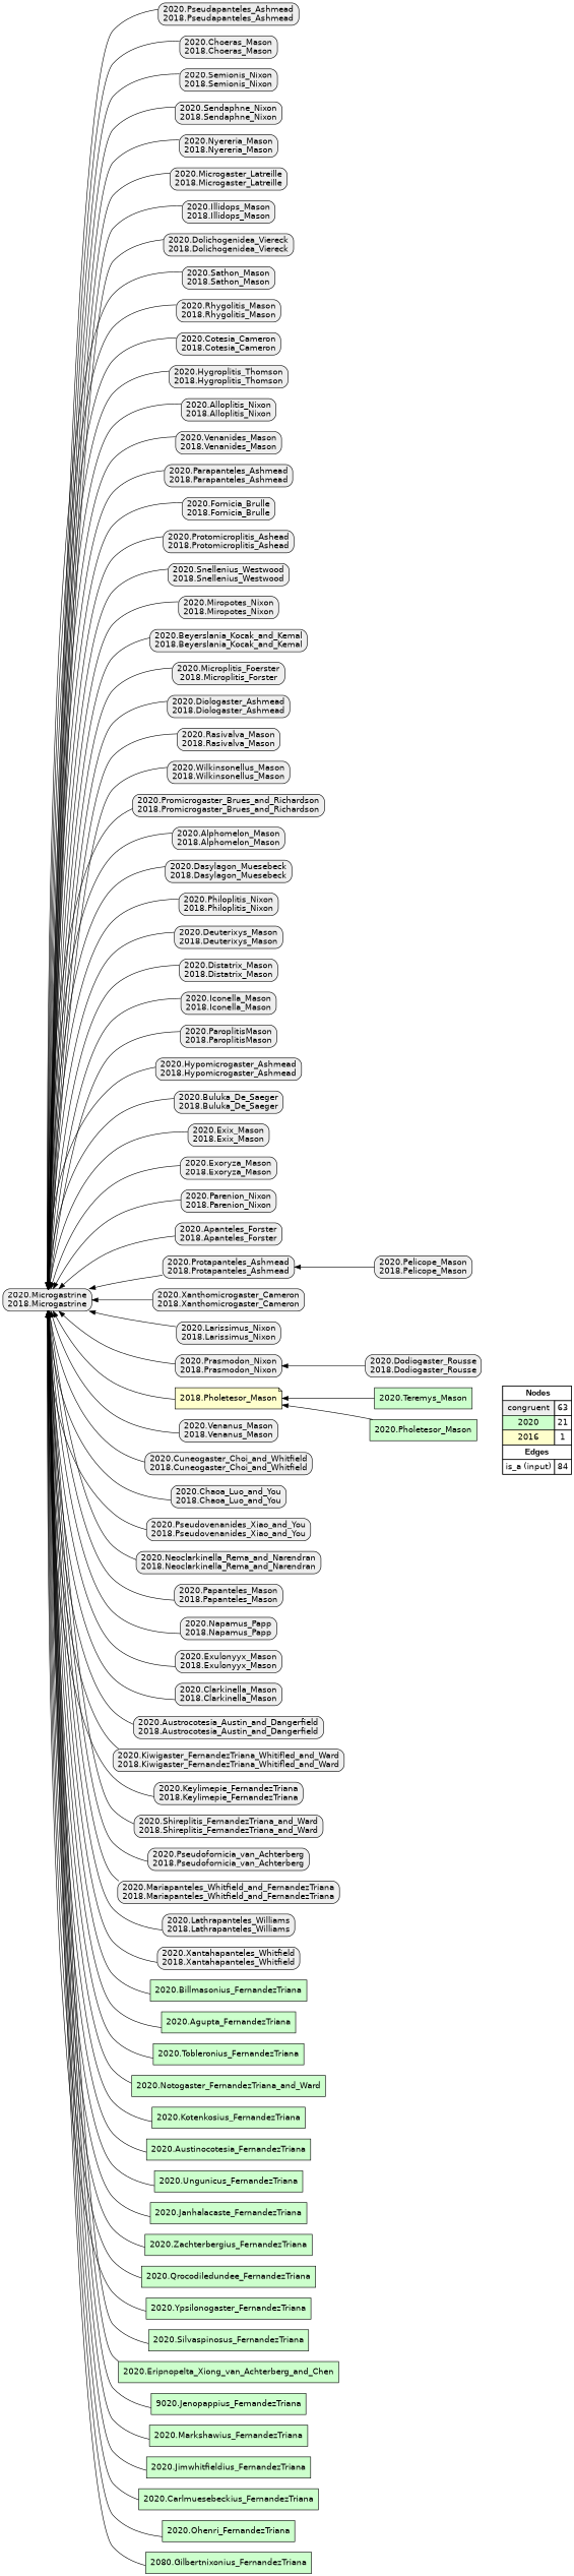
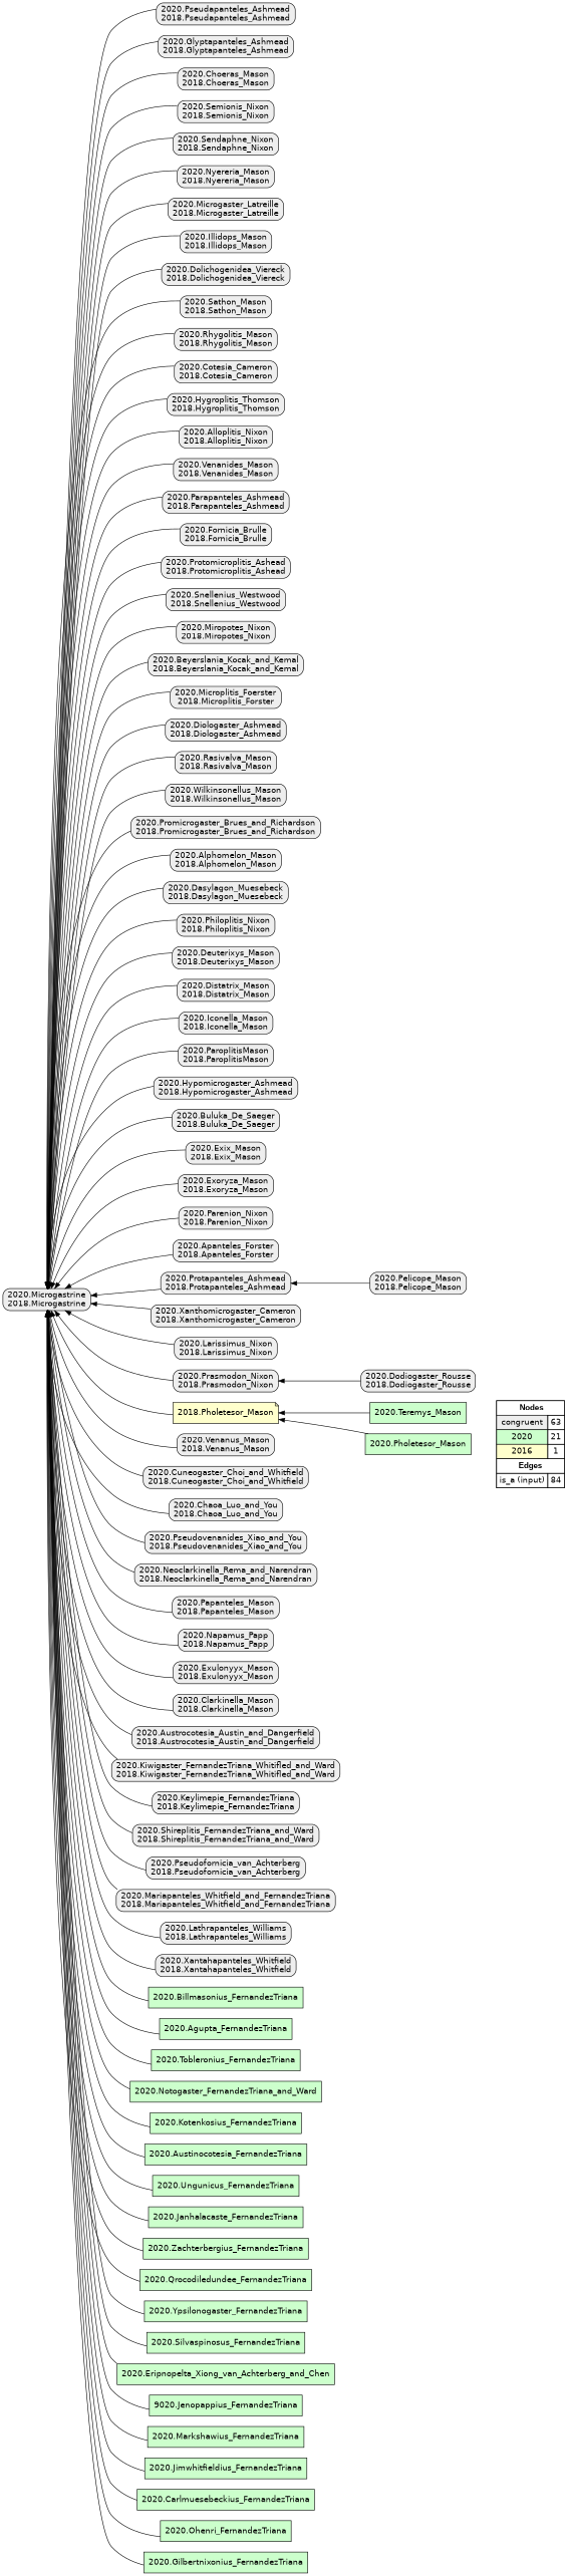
  digraph {
    rankdir=RL
    node [fillcolor="#EEEEEE" fontname=helvetica shape=box style="filled,rounded"]
    edge [arrowhead=normal color="#000000" constraint=true penwidth=1 style=solid]
    n1 [fillcolor=white label=<   <TABLE BORDER="0" CELLBORDER="1" CELLSPACING="0" CELLPADDING="4">  <TR> <TD COLSPAN="2"><font face="Arial Black"> Nodes</font></TD> </TR>  <TR>   <TD bgcolor="#EEEEEE" fontname="helvetica">congruent</TD>   <TD>63</TD>   </TR>  <TR>   <TD bgcolor="#CCFFCC" fontname="helvetica">2020</TD>   <TD>21</TD>   </TR>  <TR>   <TD bgcolor="#FFFFCC" fontname="helvetica">2016</TD>   <TD>1</TD>   </TR>  <TR> <TD COLSPAN="2"><font face = "Arial Black"> Edges </font></TD> </TR>  <TR>   <TD><font color ="#000000">is_a (input)</font></TD><TD>84</TD> </TR> </TABLE>   > margin=0 style=filled]
    "2020.Pseudapanteles_Ashmead\n2018.Pseudapanteles_Ashmead"
    "2020.Microgastrine\n2018.Microgastrine"
+   "2020.Glyptapanteles_Ashmead\n2018.Glyptapanteles_Ashmead"
    "2020.Choeras_Mason\n2018.Choeras_Mason"
    "2020.Semionis_Nixon\n2018.Semionis_Nixon"
    "2020.Sendaphne_Nixon\n2018.Sendaphne_Nixon"
    "2020.Nyereria_Mason\n2018.Nyereria_Mason"
    "2020.Microgaster_Latreille\n2018.Microgaster_Latreille"
    "2020.Illidops_Mason\n2018.Illidops_Mason"
    "2020.Dolichogenidea_Viereck\n2018.Dolichogenidea_Viereck"
    "2020.Sathon_Mason\n2018.Sathon_Mason"
    "2020.Rhygolitis_Mason\n2018.Rhygolitis_Mason"
    "2020.Cotesia_Cameron\n2018.Cotesia_Cameron"
    "2020.Hygroplitis_Thomson\n2018.Hygroplitis_Thomson"
    "2020.Alloplitis_Nixon\n2018.Alloplitis_Nixon"
    "2020.Venanides_Mason\n2018.Venanides_Mason"
    "2020.Parapanteles_Ashmead\n2018.Parapanteles_Ashmead"
    "2020.Fornicia_Brulle\n2018.Fornicia_Brulle"
    "2020.Protomicroplitis_Ashead\n2018.Protomicroplitis_Ashead"
    "2020.Snellenius_Westwood\n2018.Snellenius_Westwood"
    "2020.Miropotes_Nixon\n2018.Miropotes_Nixon"
    "2020.Beyerslania_Kocak_and_Kemal\n2018.Beyerslania_Kocak_and_Kemal"
    "2020.Microplitis_Foerster\n2018.Microplitis_Forster"
    "2020.Diologaster_Ashmead\n2018.Diologaster_Ashmead"
    "2020.Rasivalva_Mason\n2018.Rasivalva_Mason"
    "2020.Wilkinsonellus_Mason\n2018.Wilkinsonellus_Mason"
    "2020.Promicrogaster_Brues_and_Richardson\n2018.Promicrogaster_Brues_and_Richardson"
    "2020.Alphomelon_Mason\n2018.Alphomelon_Mason"
    "2020.Dasylagon_Muesebeck\n2018.Dasylagon_Muesebeck"
    "2020.Philoplitis_Nixon\n2018.Philoplitis_Nixon"
    "2020.Deuterixys_Mason\n2018.Deuterixys_Mason"
    "2020.Distatrix_Mason\n2018.Distatrix_Mason"
    "2020.Iconella_Mason\n2018.Iconella_Mason"
    "2020.ParoplitisMason\n2018.ParoplitisMason"
    "2020.Hypomicrogaster_Ashmead\n2018.Hypomicrogaster_Ashmead"
    "2020.Buluka_De_Saeger\n2018.Buluka_De_Saeger"
    "2020.Exix_Mason\n2018.Exix_Mason"
    "2020.Exoryza_Mason\n2018.Exoryza_Mason"
    "2020.Parenion_Nixon\n2018.Parenion_Nixon"
    "2020.Apanteles_Forster\n2018.Apanteles_Forster"
    "2020.Protapanteles_Ashmead\n2018.Protapanteles_Ashmead"
    "2020.Xanthomicrogaster_Cameron\n2018.Xanthomicrogaster_Cameron"
    "2020.Larissimus_Nixon\n2018.Larissimus_Nixon"
    "2020.Prasmodon_Nixon\n2018.Prasmodon_Nixon"
    "2018.Pholetesor_Mason" [fillcolor="#FFFFCC" shape=note style=filled]
    "2020.Teremys_Mason" [fillcolor="#CCFFCC" style=filled]
    "2020.Pholetesor_Mason" [fillcolor="#CCFFCC" style=filled]
    "2020.Venanus_Mason\n2018.Venanus_Mason"
    "2020.Cuneogaster_Choi_and_Whitfield\n2018.Cuneogaster_Choi_and_Whitfield"
    "2020.Chaoa_Luo_and_You\n2018.Chaoa_Luo_and_You"
    "2020.Pseudovenanides_Xiao_and_You\n2018.Pseudovenanides_Xiao_and_You"
    "2020.Neoclarkinella_Rema_and_Narendran\n2018.Neoclarkinella_Rema_and_Narendran"
    "2020.Papanteles_Mason\n2018.Papanteles_Mason"
    "2020.Napamus_Papp\n2018.Napamus_Papp"
    "2020.Exulonyyx_Mason\n2018.Exulonyyx_Mason"
    "2020.Clarkinella_Mason\n2018.Clarkinella_Mason"
    "2020.Austrocotesia_Austin_and_Dangerfield\n2018.Austrocotesia_Austin_and_Dangerfield"
    "2020.Pelicope_Mason\n2018.Pelicope_Mason"
    "2020.Kiwigaster_FernandezTriana_Whitifled_and_Ward\n2018.Kiwigaster_FernandezTriana_Whitifled_and_Ward"
    "2020.Keylimepie_FernandezTriana\n2018.Keylimepie_FernandezTriana"
    "2020.Shireplitis_FernandezTriana_and_Ward\n2018.Shireplitis_FernandezTriana_and_Ward"
    "2020.Pseudofornicia_van_Achterberg\n2018.Pseudofornicia_van_Achterberg"
    "2020.Mariapanteles_Whitfield_and_FernandezTriana\n2018.Mariapanteles_Whitfield_and_FernandezTriana"
    "2020.Dodiogaster_Rousse\n2018.Dodiogaster_Rousse"
    "2020.Lathrapanteles_Williams\n2018.Lathrapanteles_Williams"
    "2020.Xantahapanteles_Whitfield\n2018.Xantahapanteles_Whitfield"
    "2020.Billmasonius_FernandezTriana" [fillcolor="#CCFFCC" style=filled]
    "2020.Agupta_FernandezTriana" [fillcolor="#CCFFCC" style=filled]
    "2020.Tobleronius_FernandezTriana" [fillcolor="#CCFFCC" style=filled]
    "2020.Notogaster_FernandezTriana_and_Ward" [fillcolor="#CCFFCC" style=filled]
    "2020.Kotenkosius_FernandezTriana" [fillcolor="#CCFFCC" style=filled]
    "2020.Austinocotesia_FernandezTriana" [fillcolor="#CCFFCC" style=filled]
    "2020.Ungunicus_FernandezTriana" [fillcolor="#CCFFCC" style=filled]
    "2020.Janhalacaste_FernandezTriana" [fillcolor="#CCFFCC" style=filled]
    "2020.Zachterbergius_FernandezTriana" [fillcolor="#CCFFCC" style=filled]
    "2020.Qrocodiledundee_FernandezTriana" [fillcolor="#CCFFCC" style=filled]
    "2020.Ypsilonogaster_FernandezTriana" [fillcolor="#CCFFCC" style=filled]
    "2020.Silvaspinosus_FernandezTriana" [fillcolor="#CCFFCC" style=filled]
    "2020.Eripnopelta_Xiong_van_Achterberg_and_Chen" [fillcolor="#CCFFCC" style=filled]
    n81 [fillcolor="#CCFFCC" label="9020.Jenopappius_FernandezTriana" style=filled]
    "2020.Markshawius_FernandezTriana" [fillcolor="#CCFFCC" style=filled]
    "2020.Jimwhitfieldius_FernandezTriana" [fillcolor="#CCFFCC" style=filled]
    "2020.Carlmuesebeckius_FernandezTriana" [fillcolor="#CCFFCC" style=filled]
    "2020.Ohenri_FernandezTriana" [fillcolor="#CCFFCC" style=filled]
-   "2020.Gilbertnixonius_FernandezTriana" [fillcolor="#CCFFCC" style=filled label="2080.Gilbertnixonius_FernandezTriana"]
+   "2020.Gilbertnixonius_FernandezTriana" [fillcolor="#CCFFCC" style=filled]
    subgraph sub_1 {
      rank=source
      n1
    }
    "2020.Pseudapanteles_Ashmead\n2018.Pseudapanteles_Ashmead" -> "2020.Microgastrine\n2018.Microgastrine"
+   "2020.Glyptapanteles_Ashmead\n2018.Glyptapanteles_Ashmead" -> "2020.Microgastrine\n2018.Microgastrine"
    "2020.Choeras_Mason\n2018.Choeras_Mason" -> "2020.Microgastrine\n2018.Microgastrine"
    "2020.Semionis_Nixon\n2018.Semionis_Nixon" -> "2020.Microgastrine\n2018.Microgastrine"
    "2020.Sendaphne_Nixon\n2018.Sendaphne_Nixon" -> "2020.Microgastrine\n2018.Microgastrine"
    "2020.Nyereria_Mason\n2018.Nyereria_Mason" -> "2020.Microgastrine\n2018.Microgastrine"
    "2020.Microgaster_Latreille\n2018.Microgaster_Latreille" -> "2020.Microgastrine\n2018.Microgastrine"
    "2020.Illidops_Mason\n2018.Illidops_Mason" -> "2020.Microgastrine\n2018.Microgastrine"
    "2020.Dolichogenidea_Viereck\n2018.Dolichogenidea_Viereck" -> "2020.Microgastrine\n2018.Microgastrine"
    "2020.Sathon_Mason\n2018.Sathon_Mason" -> "2020.Microgastrine\n2018.Microgastrine"
    "2020.Rhygolitis_Mason\n2018.Rhygolitis_Mason" -> "2020.Microgastrine\n2018.Microgastrine"
    "2020.Cotesia_Cameron\n2018.Cotesia_Cameron" -> "2020.Microgastrine\n2018.Microgastrine"
    "2020.Hygroplitis_Thomson\n2018.Hygroplitis_Thomson" -> "2020.Microgastrine\n2018.Microgastrine"
    "2020.Alloplitis_Nixon\n2018.Alloplitis_Nixon" -> "2020.Microgastrine\n2018.Microgastrine"
    "2020.Venanides_Mason\n2018.Venanides_Mason" -> "2020.Microgastrine\n2018.Microgastrine"
    "2020.Parapanteles_Ashmead\n2018.Parapanteles_Ashmead" -> "2020.Microgastrine\n2018.Microgastrine"
    "2020.Fornicia_Brulle\n2018.Fornicia_Brulle" -> "2020.Microgastrine\n2018.Microgastrine"
    "2020.Protomicroplitis_Ashead\n2018.Protomicroplitis_Ashead" -> "2020.Microgastrine\n2018.Microgastrine"
    "2020.Snellenius_Westwood\n2018.Snellenius_Westwood" -> "2020.Microgastrine\n2018.Microgastrine"
    "2020.Miropotes_Nixon\n2018.Miropotes_Nixon" -> "2020.Microgastrine\n2018.Microgastrine"
    "2020.Beyerslania_Kocak_and_Kemal\n2018.Beyerslania_Kocak_and_Kemal" -> "2020.Microgastrine\n2018.Microgastrine"
    "2020.Microplitis_Foerster\n2018.Microplitis_Forster" -> "2020.Microgastrine\n2018.Microgastrine"
    "2020.Diologaster_Ashmead\n2018.Diologaster_Ashmead" -> "2020.Microgastrine\n2018.Microgastrine"
    "2020.Rasivalva_Mason\n2018.Rasivalva_Mason" -> "2020.Microgastrine\n2018.Microgastrine"
    "2020.Wilkinsonellus_Mason\n2018.Wilkinsonellus_Mason" -> "2020.Microgastrine\n2018.Microgastrine"
    "2020.Promicrogaster_Brues_and_Richardson\n2018.Promicrogaster_Brues_and_Richardson" -> "2020.Microgastrine\n2018.Microgastrine"
    "2020.Alphomelon_Mason\n2018.Alphomelon_Mason" -> "2020.Microgastrine\n2018.Microgastrine"
    "2020.Dasylagon_Muesebeck\n2018.Dasylagon_Muesebeck" -> "2020.Microgastrine\n2018.Microgastrine"
    "2020.Philoplitis_Nixon\n2018.Philoplitis_Nixon" -> "2020.Microgastrine\n2018.Microgastrine"
    "2020.Deuterixys_Mason\n2018.Deuterixys_Mason" -> "2020.Microgastrine\n2018.Microgastrine"
    "2020.Distatrix_Mason\n2018.Distatrix_Mason" -> "2020.Microgastrine\n2018.Microgastrine"
    "2020.Iconella_Mason\n2018.Iconella_Mason" -> "2020.Microgastrine\n2018.Microgastrine"
    "2020.ParoplitisMason\n2018.ParoplitisMason" -> "2020.Microgastrine\n2018.Microgastrine"
    "2020.Hypomicrogaster_Ashmead\n2018.Hypomicrogaster_Ashmead" -> "2020.Microgastrine\n2018.Microgastrine"
    "2020.Buluka_De_Saeger\n2018.Buluka_De_Saeger" -> "2020.Microgastrine\n2018.Microgastrine"
    "2020.Exix_Mason\n2018.Exix_Mason" -> "2020.Microgastrine\n2018.Microgastrine"
    "2020.Exoryza_Mason\n2018.Exoryza_Mason" -> "2020.Microgastrine\n2018.Microgastrine"
    "2020.Parenion_Nixon\n2018.Parenion_Nixon" -> "2020.Microgastrine\n2018.Microgastrine"
    "2020.Apanteles_Forster\n2018.Apanteles_Forster" -> "2020.Microgastrine\n2018.Microgastrine"
    "2020.Protapanteles_Ashmead\n2018.Protapanteles_Ashmead" -> "2020.Microgastrine\n2018.Microgastrine"
    "2020.Xanthomicrogaster_Cameron\n2018.Xanthomicrogaster_Cameron" -> "2020.Microgastrine\n2018.Microgastrine"
    "2020.Larissimus_Nixon\n2018.Larissimus_Nixon" -> "2020.Microgastrine\n2018.Microgastrine"
    "2020.Prasmodon_Nixon\n2018.Prasmodon_Nixon" -> "2020.Microgastrine\n2018.Microgastrine"
    "2018.Pholetesor_Mason" -> "2020.Microgastrine\n2018.Microgastrine"
    "2020.Teremys_Mason" -> "2018.Pholetesor_Mason"
    "2020.Pholetesor_Mason" -> "2018.Pholetesor_Mason"
    "2020.Venanus_Mason\n2018.Venanus_Mason" -> "2020.Microgastrine\n2018.Microgastrine"
    "2020.Cuneogaster_Choi_and_Whitfield\n2018.Cuneogaster_Choi_and_Whitfield" -> "2020.Microgastrine\n2018.Microgastrine"
    "2020.Chaoa_Luo_and_You\n2018.Chaoa_Luo_and_You" -> "2020.Microgastrine\n2018.Microgastrine"
    "2020.Pseudovenanides_Xiao_and_You\n2018.Pseudovenanides_Xiao_and_You" -> "2020.Microgastrine\n2018.Microgastrine"
    "2020.Neoclarkinella_Rema_and_Narendran\n2018.Neoclarkinella_Rema_and_Narendran" -> "2020.Microgastrine\n2018.Microgastrine"
    "2020.Papanteles_Mason\n2018.Papanteles_Mason" -> "2020.Microgastrine\n2018.Microgastrine"
    "2020.Napamus_Papp\n2018.Napamus_Papp" -> "2020.Microgastrine\n2018.Microgastrine"
    "2020.Exulonyyx_Mason\n2018.Exulonyyx_Mason" -> "2020.Microgastrine\n2018.Microgastrine"
    "2020.Clarkinella_Mason\n2018.Clarkinella_Mason" -> "2020.Microgastrine\n2018.Microgastrine"
    "2020.Austrocotesia_Austin_and_Dangerfield\n2018.Austrocotesia_Austin_and_Dangerfield" -> "2020.Microgastrine\n2018.Microgastrine"
    "2020.Pelicope_Mason\n2018.Pelicope_Mason" -> "2020.Protapanteles_Ashmead\n2018.Protapanteles_Ashmead"
    "2020.Kiwigaster_FernandezTriana_Whitifled_and_Ward\n2018.Kiwigaster_FernandezTriana_Whitifled_and_Ward" -> "2020.Microgastrine\n2018.Microgastrine"
    "2020.Keylimepie_FernandezTriana\n2018.Keylimepie_FernandezTriana" -> "2020.Microgastrine\n2018.Microgastrine"
    "2020.Shireplitis_FernandezTriana_and_Ward\n2018.Shireplitis_FernandezTriana_and_Ward" -> "2020.Microgastrine\n2018.Microgastrine"
    "2020.Pseudofornicia_van_Achterberg\n2018.Pseudofornicia_van_Achterberg" -> "2020.Microgastrine\n2018.Microgastrine"
    "2020.Mariapanteles_Whitfield_and_FernandezTriana\n2018.Mariapanteles_Whitfield_and_FernandezTriana" -> "2020.Microgastrine\n2018.Microgastrine"
    "2020.Dodiogaster_Rousse\n2018.Dodiogaster_Rousse" -> "2020.Prasmodon_Nixon\n2018.Prasmodon_Nixon"
    "2020.Lathrapanteles_Williams\n2018.Lathrapanteles_Williams" -> "2020.Microgastrine\n2018.Microgastrine"
    "2020.Xantahapanteles_Whitfield\n2018.Xantahapanteles_Whitfield" -> "2020.Microgastrine\n2018.Microgastrine"
    "2020.Billmasonius_FernandezTriana" -> "2020.Microgastrine\n2018.Microgastrine"
    "2020.Agupta_FernandezTriana" -> "2020.Microgastrine\n2018.Microgastrine"
    "2020.Tobleronius_FernandezTriana" -> "2020.Microgastrine\n2018.Microgastrine"
    "2020.Notogaster_FernandezTriana_and_Ward" -> "2020.Microgastrine\n2018.Microgastrine"
    "2020.Kotenkosius_FernandezTriana" -> "2020.Microgastrine\n2018.Microgastrine"
    "2020.Austinocotesia_FernandezTriana" -> "2020.Microgastrine\n2018.Microgastrine"
    "2020.Ungunicus_FernandezTriana" -> "2020.Microgastrine\n2018.Microgastrine"
    "2020.Janhalacaste_FernandezTriana" -> "2020.Microgastrine\n2018.Microgastrine"
    "2020.Zachterbergius_FernandezTriana" -> "2020.Microgastrine\n2018.Microgastrine"
    "2020.Qrocodiledundee_FernandezTriana" -> "2020.Microgastrine\n2018.Microgastrine"
    "2020.Ypsilonogaster_FernandezTriana" -> "2020.Microgastrine\n2018.Microgastrine"
    "2020.Silvaspinosus_FernandezTriana" -> "2020.Microgastrine\n2018.Microgastrine"
    "2020.Eripnopelta_Xiong_van_Achterberg_and_Chen" -> "2020.Microgastrine\n2018.Microgastrine"
    n81 -> "2020.Microgastrine\n2018.Microgastrine"
    "2020.Markshawius_FernandezTriana" -> "2020.Microgastrine\n2018.Microgastrine"
    "2020.Jimwhitfieldius_FernandezTriana" -> "2020.Microgastrine\n2018.Microgastrine"
    "2020.Carlmuesebeckius_FernandezTriana" -> "2020.Microgastrine\n2018.Microgastrine"
    "2020.Ohenri_FernandezTriana" -> "2020.Microgastrine\n2018.Microgastrine"
    "2020.Gilbertnixonius_FernandezTriana" -> "2020.Microgastrine\n2018.Microgastrine"
  }
